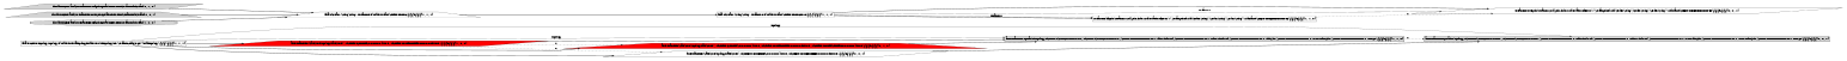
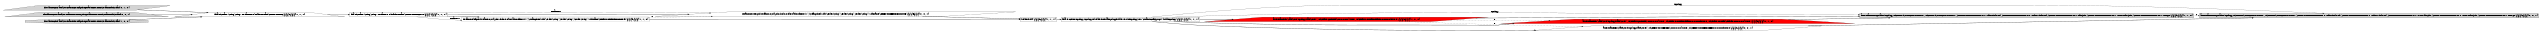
  digraph {
    rankdir=LR
    node [fillcolor=white shape=note style=filled]
    edge [style=bold]
    n1 [label="final ProcessorTopology topology = builder.internalTopologyBuilder.rewriteTopology(new StreamsConfig(props)).buildTopology()@@@7@@@['1', '1', '1']"]
    n2 [fillcolor=lightgray label="assertNamesForOperation(topology,\"KSTREAM-SOURCE-0000000000\",\"KSTREAM-SOURCE-0000000001\",STREAM_OPERATION_NAME + \"-this-windowed\",STREAM_OPERATION_NAME + \"-other-windowed\",STREAM_OPERATION_NAME + \"-outer-this-join\",STREAM_OPERATION_NAME + \"-outer-other-join\",STREAM_OPERATION_NAME + \"-merge\")@@@9@@@['0', '0', '1']"]
    n3 [fillcolor=lightgray label="assertNamesForOperation(topology,\"KSTREAM-SOURCE-0000000000\",\"KSTREAM-SOURCE-0000000001\",STREAM_OPERATION_NAME + \"-this-windowed\",STREAM_OPERATION_NAME + \"-other-windowed\",STREAM_OPERATION_NAME + \"-this-join\",STREAM_OPERATION_NAME + \"-outer-other-join\",STREAM_OPERATION_NAME + \"-merge\")@@@9@@@['1', '1', '0']"]
    n4 [label="assertNamesForStateStore(topology.stateStores(),\"KSTREAM-OUTERTHIS-0000000004-store\",\"KSTREAM-OUTEROTHER-0000000005-store\")@@@8@@@['0', '0', '1']" shape=parallelogram]
    n5 [fillcolor=red label="assertNamesForStateStore(topology.stateStores(),\"KSTREAM-JOINTHIS-0000000004-store\",\"KSTREAM-OUTEROTHER-0000000005-store\")@@@8@@@['1', '0', '0']" shape=parallelogram]
    n6 [fillcolor=red label="assertNamesForStateStore(topology.stateStores(),\"KSTREAM-JOINTHIS-0000000004-store\",\"KSTREAM-OUTEROTHER-0000000005-store\",\"KSTREAM-OUTERSHARED-0000000004-store\")@@@8@@@['0', '1', '0']" shape=trapezium]
    n7 [fillcolor=lightgray label="shouldUseGeneratedStoreNamesForLeftJoinOperationBetweenKStreamAndKStream['0', '1', '0']" shape=parallelogram]
    n8 [label="final KStream<String,String> streamOne = builder.stream(STREAM_TOPIC)@@@3@@@['1', '1', '1']" shape=trapezium]
    n9 [label="final KStream<String,String> streamTwo = builder.stream(STREAM_TOPIC_TWO)@@@4@@@['1', '1', '1']"]
    n10 [fillcolor=lightgray label="shouldUseGeneratedStoreNamesForOuterJoinOperationBetweenKStreamAndKStream['0', '0', '1']" shape=trapezium]
    n11 [label="streamOne.outerJoin(streamTwo,null,JoinWindows.of(Duration.ofHours(1)),StreamJoined.with(Serdes.String(),Serdes.String(),Serdes.String()).withName(STREAM_OPERATION_NAME))@@@5@@@['0', '0', '1']" shape=parallelogram]
+   n12 [label="builder.build()@@@6@@@['1', '1', '1']"]
    n13 [label="streamOne.leftJoin(streamTwo,null,JoinWindows.of(Duration.ofHours(1)),StreamJoined.with(Serdes.String(),Serdes.String(),Serdes.String()).withName(STREAM_OPERATION_NAME))@@@5@@@['1', '1', '0']"]
    n14 [fillcolor=lightgray label="shouldUseGeneratedStoreNamesForLeftJoinOperationBetweenKStreamAndKStream['1', '0', '0']" shape=octagon]
    n1 -> n2 [label=topology style=solid]
    n1 -> n3 [label=topology style=solid]
    n1 -> n4
    n1 -> n5
    n1 -> n6
    n3 -> n2 [label=0 style=dashed]
    n4 -> n2
    n5 -> n3
    n5 -> n4 [label=0 style=dashed]
    n5 -> n6 [label=0 style=dashed]
    n6 -> n3
    n7 -> n8
    n8 -> n9
    n9 -> n11
    n9 -> n11 [label=streamTwo style=solid]
    n9 -> n13 [label=streamTwo style=solid]
    n9 -> n13
    n10 -> n8
+   n11 -> n12
+   n12 -> n1
    n13 -> n11 [label=0 style=dashed]
+   n13 -> n12
    n14 -> n8
  }
